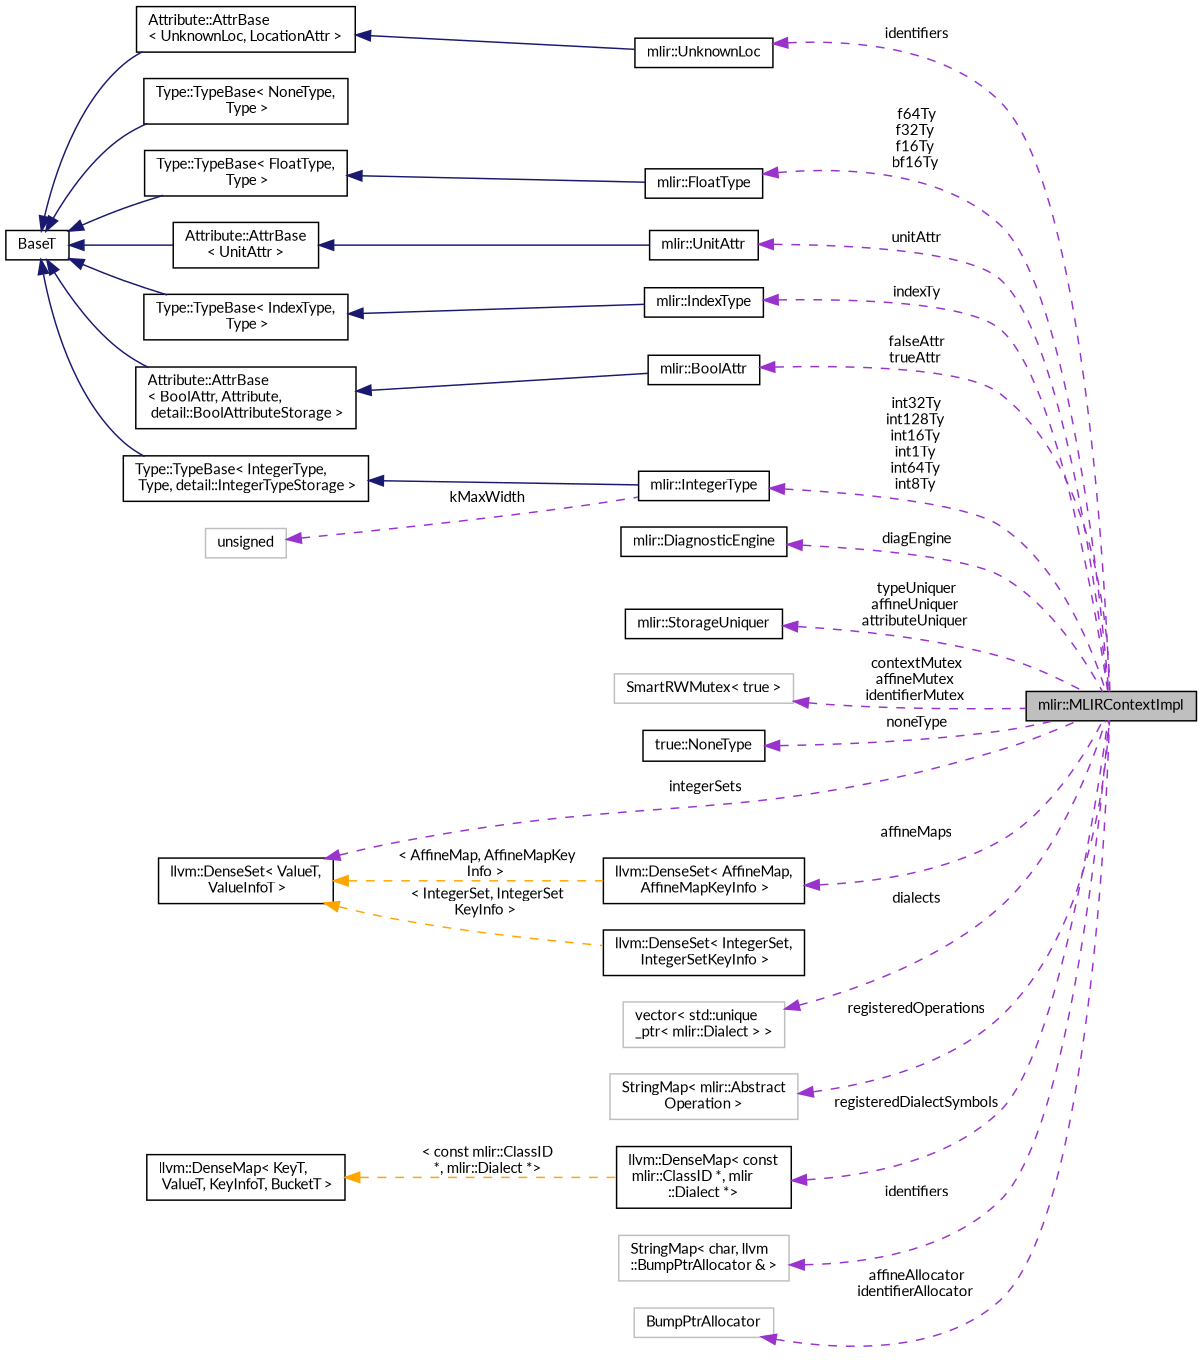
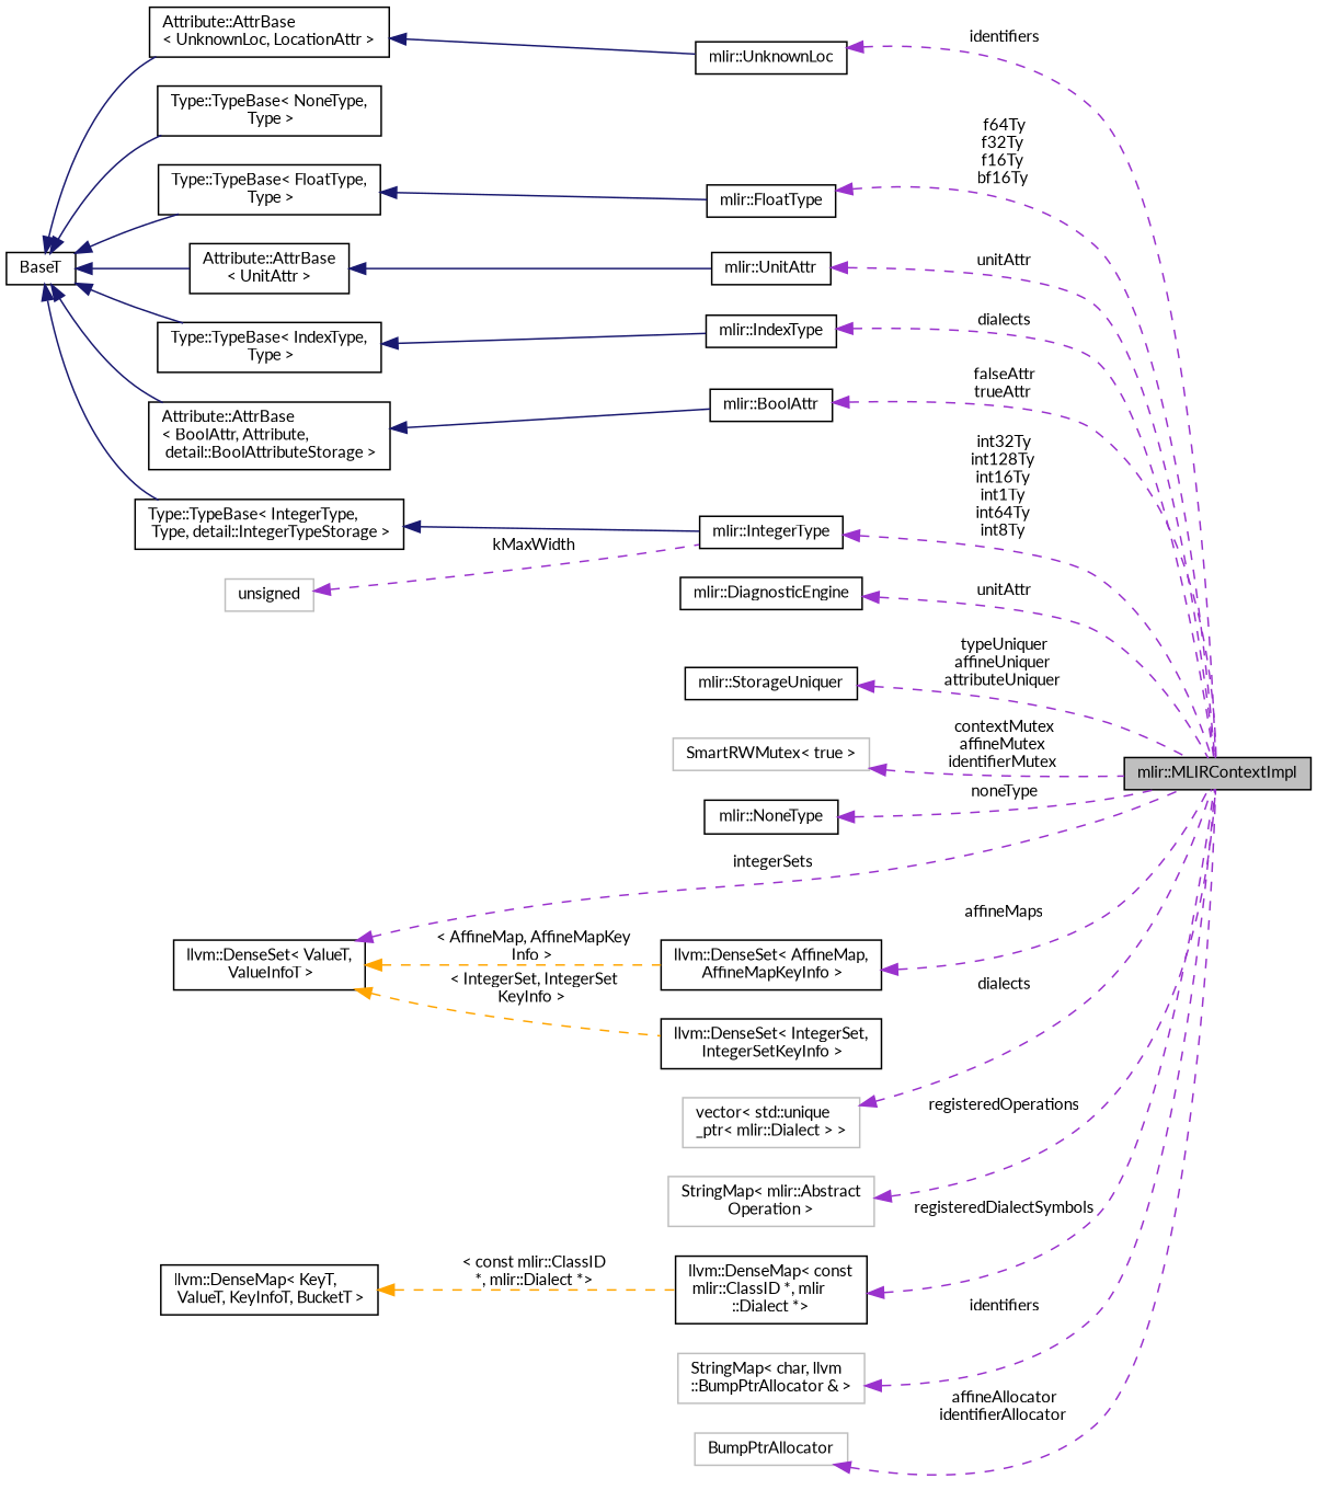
  digraph {
    fontname=Lato
    rankdir=LR
    node [color=black fontname=Lato fontsize=10 shape=record]
    edge [color=darkorchid3 dir=back fontname=Lato fontsize=10 labelfontname=Helvetica labelfontsize=10 style=dashed]
    n1 [fillcolor=grey75 fontcolor=black height=0.2 label="mlir::MLIRContextImpl" style=filled width=0.4]
    n2 [height=0.2 label="mlir::UnknownLoc" width=0.4]
    n3 [height=0.2 label="Attribute::AttrBase\l\< UnknownLoc, LocationAttr \>" width=0.4]
    n4 [height=0.2 label=BaseT width=0.4]
    n5 [height=0.2 label="Type::TypeBase\< NoneType,\l Type \>" width=0.4]
    n6 [height=0.2 label="Type::TypeBase\< FloatType,\l Type \>" width=0.4]
    n7 [height=0.2 label="Attribute::AttrBase\l\< UnitAttr \>" width=0.4]
    n8 [height=0.2 label="Type::TypeBase\< IndexType,\l Type \>" width=0.4]
    n9 [height=0.2 label="Attribute::AttrBase\l\< BoolAttr, Attribute,\l detail::BoolAttributeStorage \>" width=0.4]
    n10 [height=0.2 label="Type::TypeBase\< IntegerType,\l Type, detail::IntegerTypeStorage \>" width=0.4]
    n11 [height=0.2 label="mlir::FloatType" width=0.4]
    n12 [height=0.2 label="mlir::UnitAttr" width=0.4]
    n13 [height=0.2 label="mlir::IndexType" width=0.4]
    n14 [height=0.2 label="mlir::BoolAttr" width=0.4]
    n15 [height=0.2 label="mlir::IntegerType" width=0.4]
    n16 [height=0.2 label="mlir::DiagnosticEngine" width=0.4]
    n17 [height=0.2 label="mlir::StorageUniquer" width=0.4]
    n18 [color=grey75 height=0.2 label="SmartRWMutex\< true \>" width=0.4]
-   n19 [height=0.2 label="true::NoneType" width=0.4]
+   n19 [height=0.2 label="mlir::NoneType" width=0.4]
    n20 [height=0.2 label="llvm::DenseSet\< AffineMap,\l AffineMapKeyInfo \>" width=0.4]
    n21 [height=0.2 label="llvm::DenseSet\< ValueT,\l ValueInfoT \>" width=0.4]
    n22 [height=0.2 label="llvm::DenseSet\< IntegerSet,\l IntegerSetKeyInfo \>" width=0.4]
    n23 [color=grey75 height=0.2 label="vector\< std::unique\l_ptr\< mlir::Dialect \> \>" width=0.4]
    n24 [color=grey75 height=0.2 label="StringMap\< mlir::Abstract\lOperation \>" width=0.4]
    n25 [height=0.2 label="llvm::DenseMap\< const\l mlir::ClassID *, mlir\l::Dialect *\>" width=0.4]
    n26 [height=0.2 label="llvm::DenseMap\< KeyT,\l ValueT, KeyInfoT, BucketT \>" width=0.4]
    n27 [color=grey75 height=0.2 label="StringMap\< char, llvm\l::BumpPtrAllocator & \>" width=0.4]
    n28 [color=grey75 height=0.2 label=BumpPtrAllocator width=0.4]
    n29 [color=grey75 height=0.2 label=unsigned width=0.4]
    n2 -> n1 [label=" identifiers"]
    n3 -> n2 [color=midnightblue style=solid]
    n4 -> n3 [color=midnightblue style=solid]
    n4 -> n5 [color=midnightblue style=solid]
    n4 -> n6 [color=midnightblue style=solid]
    n4 -> n7 [color=midnightblue style=solid]
    n4 -> n8 [color=midnightblue style=solid]
    n4 -> n9 [color=midnightblue style=solid]
    n4 -> n10 [color=midnightblue style=solid]
    n6 -> n11 [color=midnightblue style=solid]
    n7 -> n12 [color=midnightblue style=solid]
    n8 -> n13 [color=midnightblue style=solid]
    n9 -> n14 [color=midnightblue style=solid]
    n10 -> n15 [color=midnightblue style=solid]
    n11 -> n1 [label=" f64Ty\nf32Ty\nf16Ty\nbf16Ty"]
    n12 -> n1 [label=" unitAttr"]
-   n13 -> n1 [label=" indexTy"]
+   n13 -> n1 [label=" dialects"]
    n14 -> n1 [label=" falseAttr\ntrueAttr"]
    n15 -> n1 [label=" int32Ty\nint128Ty\nint16Ty\nint1Ty\nint64Ty\nint8Ty"]
-   n16 -> n1 [label=" diagEngine"]
+   n16 -> n1 [label=" unitAttr"]
    n17 -> n1 [label=" typeUniquer\naffineUniquer\nattributeUniquer"]
    n18 -> n1 [label=" contextMutex\naffineMutex\nidentifierMutex"]
    n19 -> n1 [label=" noneType"]
    n20 -> n1 [label=" affineMaps"]
    n21 -> n1 [label=" integerSets"]
    n21 -> n20 [color=orange label=" \< AffineMap, AffineMapKey\lInfo \>"]
    n21 -> n22 [color=orange label=" \< IntegerSet, IntegerSet\lKeyInfo \>"]
    n23 -> n1 [label=" dialects"]
    n24 -> n1 [label=" registeredOperations"]
    n25 -> n1 [label=" registeredDialectSymbols"]
    n26 -> n25 [color=orange label=" \< const mlir::ClassID\l *, mlir::Dialect *\>"]
    n27 -> n1 [label=" identifiers"]
    n28 -> n1 [label=" affineAllocator\nidentifierAllocator"]
    n29 -> n15 [label=" kMaxWidth"]
  }
